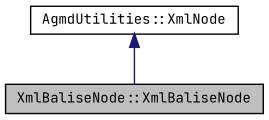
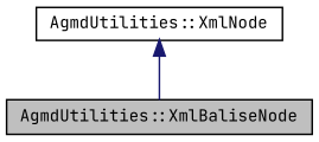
  digraph {
    fontname="JetBrains Mono"
    node [color=black fontname="JetBrains Mono" fontsize=10 shape=record style=filled]
-   n1 [fillcolor=grey75 fontcolor=black height=0.2 label="XmlBaliseNode::XmlBaliseNode" width=0.4]
+   n1 [fillcolor=grey75 fontcolor=black height=0.2 label="AgmdUtilities::XmlBaliseNode" width=0.4]
    n2 [fillcolor=white height=0.2 label="AgmdUtilities::XmlNode" width=0.4]
    n2 -> n1 [color=midnightblue dir=back fontname="JetBrains Mono" fontsize=10 labelfontname=Helvetica labelfontsize=10 style=solid]
  }
